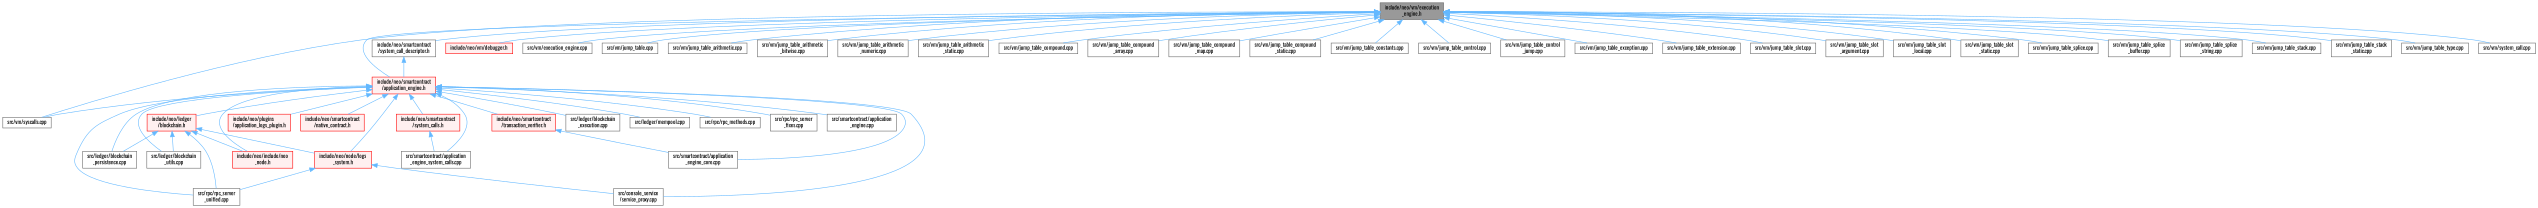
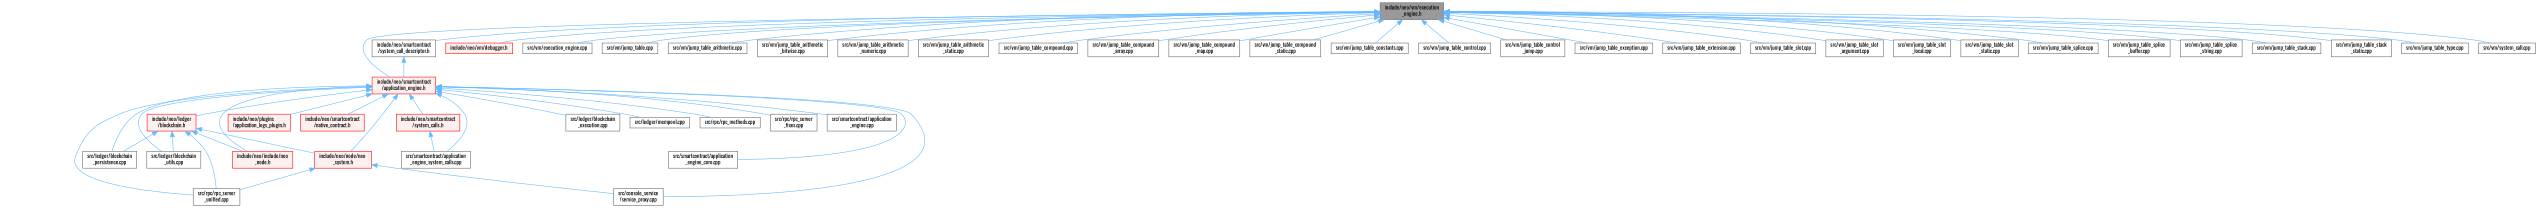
  digraph {
    fontname=Oswald
    node [color=grey40 fillcolor=white fontname=Oswald fontsize=10 shape=box style=filled]
    edge [color=steelblue1 dir=back fontname=Oswald fontsize=10 labelfontname=Helvetica labelfontsize=10 style=solid]
    n1 [color=gray40 fillcolor=grey60 fontcolor=black height=0.2 label="include/neo/vm/execution\l_engine.h" width=0.4]
    n2 [color=red fillcolor="#FFF0F0" height=0.2 label="include/neo/smartcontract\l/application_engine.h" width=0.4]
-   n3 [height=0.2 label="src/vm/syscalls.cpp" width=0.4]
    n4 [height=0.2 label="include/neo/smartcontract\l/system_call_descriptor.h" width=0.4]
    n5 [color=red fillcolor="#FFF0F0" height=0.2 label="include/neo/vm/debugger.h" width=0.4]
    n6 [height=0.2 label="src/vm/execution_engine.cpp" width=0.4]
    n7 [height=0.2 label="src/vm/jump_table.cpp" width=0.4]
    n8 [height=0.2 label="src/vm/jump_table_arithmetic.cpp" width=0.4]
    n9 [height=0.2 label="src/vm/jump_table_arithmetic\l_bitwise.cpp" width=0.4]
    n10 [height=0.2 label="src/vm/jump_table_arithmetic\l_numeric.cpp" width=0.4]
    n11 [height=0.2 label="src/vm/jump_table_arithmetic\l_static.cpp" width=0.4]
    n12 [height=0.2 label="src/vm/jump_table_compound.cpp" width=0.4]
    n13 [height=0.2 label="src/vm/jump_table_compound\l_array.cpp" width=0.4]
    n14 [height=0.2 label="src/vm/jump_table_compound\l_map.cpp" width=0.4]
    n15 [height=0.2 label="src/vm/jump_table_compound\l_static.cpp" width=0.4]
    n16 [height=0.2 label="src/vm/jump_table_constants.cpp" width=0.4]
    n17 [height=0.2 label="src/vm/jump_table_control.cpp" width=0.4]
    n18 [height=0.2 label="src/vm/jump_table_control\l_jump.cpp" width=0.4]
    n19 [height=0.2 label="src/vm/jump_table_exception.cpp" width=0.4]
    n20 [height=0.2 label="src/vm/jump_table_extension.cpp" width=0.4]
    n21 [height=0.2 label="src/vm/jump_table_slot.cpp" width=0.4]
    n22 [height=0.2 label="src/vm/jump_table_slot\l_argument.cpp" width=0.4]
    n23 [height=0.2 label="src/vm/jump_table_slot\l_local.cpp" width=0.4]
    n24 [height=0.2 label="src/vm/jump_table_slot\l_static.cpp" width=0.4]
    n25 [height=0.2 label="src/vm/jump_table_splice.cpp" width=0.4]
    n26 [height=0.2 label="src/vm/jump_table_splice\l_buffer.cpp" width=0.4]
    n27 [height=0.2 label="src/vm/jump_table_splice\l_string.cpp" width=0.4]
    n28 [height=0.2 label="src/vm/jump_table_stack.cpp" width=0.4]
    n29 [height=0.2 label="src/vm/jump_table_stack\l_static.cpp" width=0.4]
    n30 [height=0.2 label="src/vm/jump_table_type.cpp" width=0.4]
    n31 [height=0.2 label="src/vm/system_call.cpp" width=0.4]
    n32 [color=red fillcolor="#FFF0F0" height=0.2 label="include/neo/ledger\l/blockchain.h" width=0.4]
    n33 [color=red fillcolor="#FFF0F0" height=0.2 label="include/neo/include/neo\l_node.h" width=0.4]
-   n34 [color=red fillcolor="#FFF0F0" height=0.2 label="include/neo/node/logs\l_system.h" width=0.4]
+   n34 [color=red fillcolor="#FFF0F0" height=0.2 label="include/neo/node/neo\l_system.h" width=0.4]
    n35 [height=0.2 label="src/console_service\l/service_proxy.cpp" width=0.4]
    n36 [height=0.2 label="src/rpc/rpc_server\l_unified.cpp" width=0.4]
    n37 [height=0.2 label="src/ledger/blockchain\l_persistence.cpp" width=0.4]
    n38 [height=0.2 label="src/ledger/blockchain\l_utils.cpp" width=0.4]
    n39 [color=red fillcolor="#FFF0F0" height=0.2 label="include/neo/plugins\l/application_logs_plugin.h" width=0.4]
    n40 [color=red fillcolor="#FFF0F0" height=0.2 label="include/neo/smartcontract\l/native_contract.h" width=0.4]
    n41 [color=red fillcolor="#FFF0F0" height=0.2 label="include/neo/smartcontract\l/system_calls.h" width=0.4]
    n42 [height=0.2 label="src/smartcontract/application\l_engine_system_calls.cpp" width=0.4]
-   n43 [color=red fillcolor="#FFF0F0" height=0.2 label="include/neo/smartcontract\l/transaction_verifier.h" width=0.4]
    n44 [height=0.2 label="src/smartcontract/application\l_engine_core.cpp" width=0.4]
    n45 [height=0.2 label="src/ledger/blockchain\l_execution.cpp" width=0.4]
    n46 [height=0.2 label="src/ledger/mempool.cpp" width=0.4]
    n47 [height=0.2 label="src/rpc/rpc_methods.cpp" width=0.4]
    n48 [height=0.2 label="src/rpc/rpc_server\l_fixes.cpp" width=0.4]
    n49 [height=0.2 label="src/smartcontract/application\l_engine.cpp" width=0.4]
    n1 -> n2
-   n1 -> n3
    n1 -> n4
    n1 -> n5
    n1 -> n6
    n1 -> n7
    n1 -> n8
    n1 -> n9
    n1 -> n10
    n1 -> n11
    n1 -> n12
    n1 -> n13
    n1 -> n14
    n1 -> n15
    n1 -> n16
    n1 -> n17
    n1 -> n18
    n1 -> n19
    n1 -> n20
    n1 -> n21
    n1 -> n22
    n1 -> n23
    n1 -> n24
    n1 -> n25
    n1 -> n26
    n1 -> n27
    n1 -> n28
    n1 -> n29
    n1 -> n30
    n1 -> n31
-   n2 -> n3
    n2 -> n32
    n2 -> n33
    n2 -> n34
    n2 -> n35
    n2 -> n36
    n2 -> n37
    n2 -> n38
    n2 -> n39
    n2 -> n40
    n2 -> n41
    n2 -> n42
-   n2 -> n43
    n2 -> n44
    n2 -> n45
    n2 -> n46
    n2 -> n47
    n2 -> n48
    n2 -> n49
    n4 -> n2
    n32 -> n33
    n32 -> n34
    n32 -> n36
    n32 -> n37
    n32 -> n38
    n34 -> n35
    n34 -> n36
    n41 -> n42
-   n43 -> n44
  }
